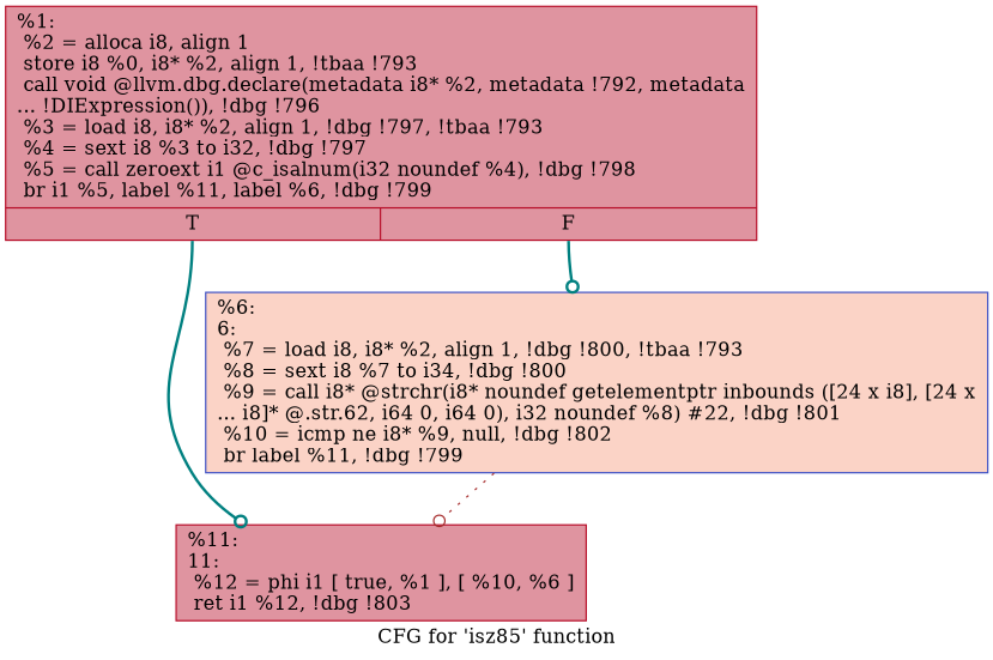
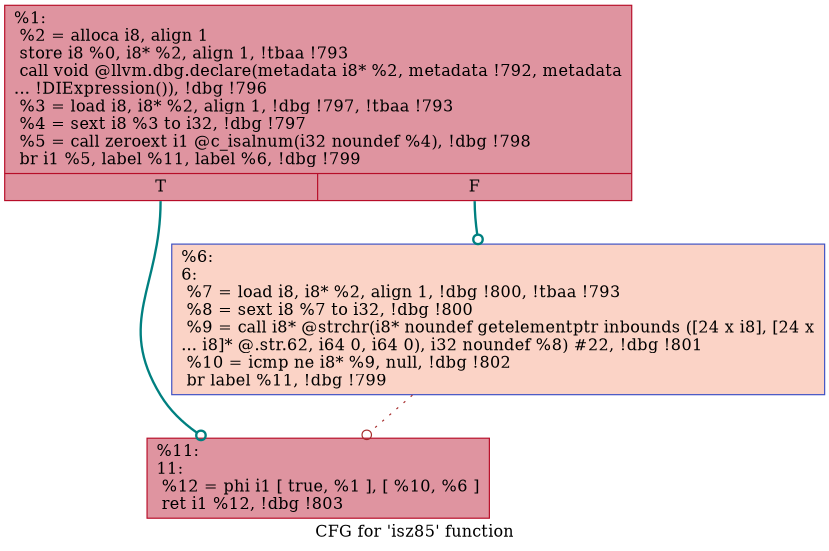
  digraph {
    label="CFG for 'isz85' function"
    node [color="#b70d28ff" fillcolor="#b70d2870" shape=record style=filled]
    edge [color=teal style=bold arrowhead=odot]
    n1 [label="{%1:\l  %2 = alloca i8, align 1\l  store i8 %0, i8* %2, align 1, !tbaa !793\l  call void @llvm.dbg.declare(metadata i8* %2, metadata !792, metadata\l... !DIExpression()), !dbg !796\l  %3 = load i8, i8* %2, align 1, !dbg !797, !tbaa !793\l  %4 = sext i8 %3 to i32, !dbg !797\l  %5 = call zeroext i1 @c_isalnum(i32 noundef %4), !dbg !798\l  br i1 %5, label %11, label %6, !dbg !799\l|{<s0>T|<s1>F}}"]
    n2 [label="{%11:\l11:                                               \l  %12 = phi i1 [ true, %1 ], [ %10, %6 ]\l  ret i1 %12, !dbg !803\l}"]
-   n3 [color="#3d50c3ff" fillcolor="#f59c7d70" label="{%6:\l6:                                                \l  %7 = load i8, i8* %2, align 1, !dbg !800, !tbaa !793\l  %8 = sext i8 %7 to i34, !dbg !800\l  %9 = call i8* @strchr(i8* noundef getelementptr inbounds ([24 x i8], [24 x\l... i8]* @.str.62, i64 0, i64 0), i32 noundef %8) #22, !dbg !801\l  %10 = icmp ne i8* %9, null, !dbg !802\l  br label %11, !dbg !799\l}"]
+   n3 [color="#3d50c3ff" fillcolor="#f59c7d70" label="{%6:\l6:                                                \l  %7 = load i8, i8* %2, align 1, !dbg !800, !tbaa !793\l  %8 = sext i8 %7 to i32, !dbg !800\l  %9 = call i8* @strchr(i8* noundef getelementptr inbounds ([24 x i8], [24 x\l... i8]* @.str.62, i64 0, i64 0), i32 noundef %8) #22, !dbg !801\l  %10 = icmp ne i8* %9, null, !dbg !802\l  br label %11, !dbg !799\l}"]
    n1 -> n2 [tailport=s0]
    n1 -> n3 [tailport=s1]
    n3 -> n2 [color=brown style=dotted]
  }
